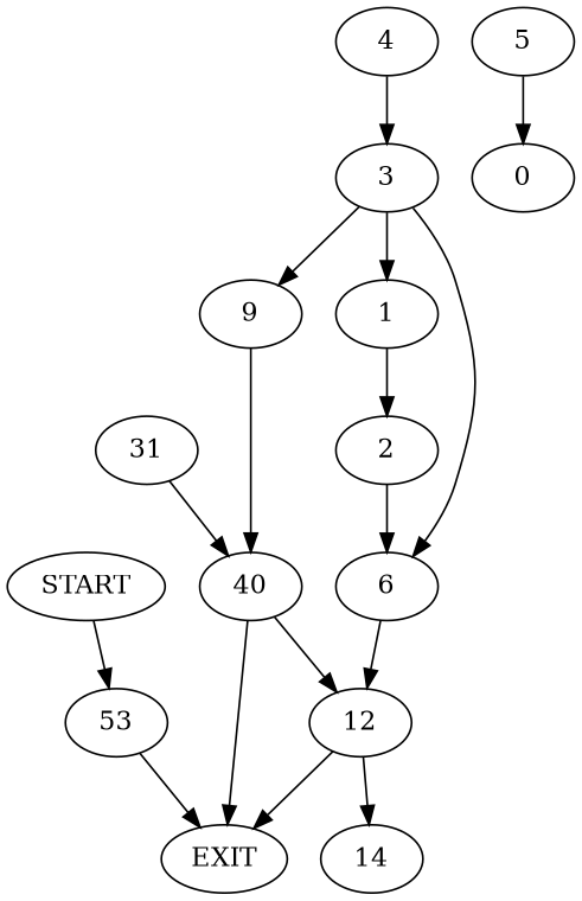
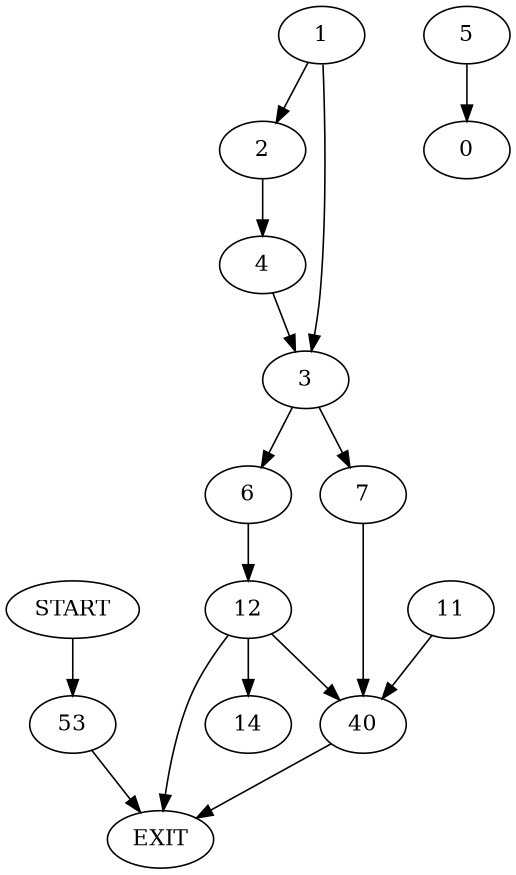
  digraph {
    n1 [label=START]
    n2 [label=53]
    1
    2
    3
    n6 [label=EXIT]
    4
    6
-   7 [label=9]
+   7
    n10 [label=0]
    5
    12
    n13 [label=40]
-   11 [label=31]
+   11
    14
    n1 -> n2
    n2 -> n6
    1 -> 2
-   3 -> 1
-   2 -> 6
+   1 -> 3
+   2 -> 4
    3 -> 6
    3 -> 7
    4 -> 3
    6 -> 12
    7 -> n13
    5 -> n10
    12 -> n6
-   n13 -> 12
+   12 -> n13
    12 -> 14
    n13 -> n6
    11 -> n13
  }
